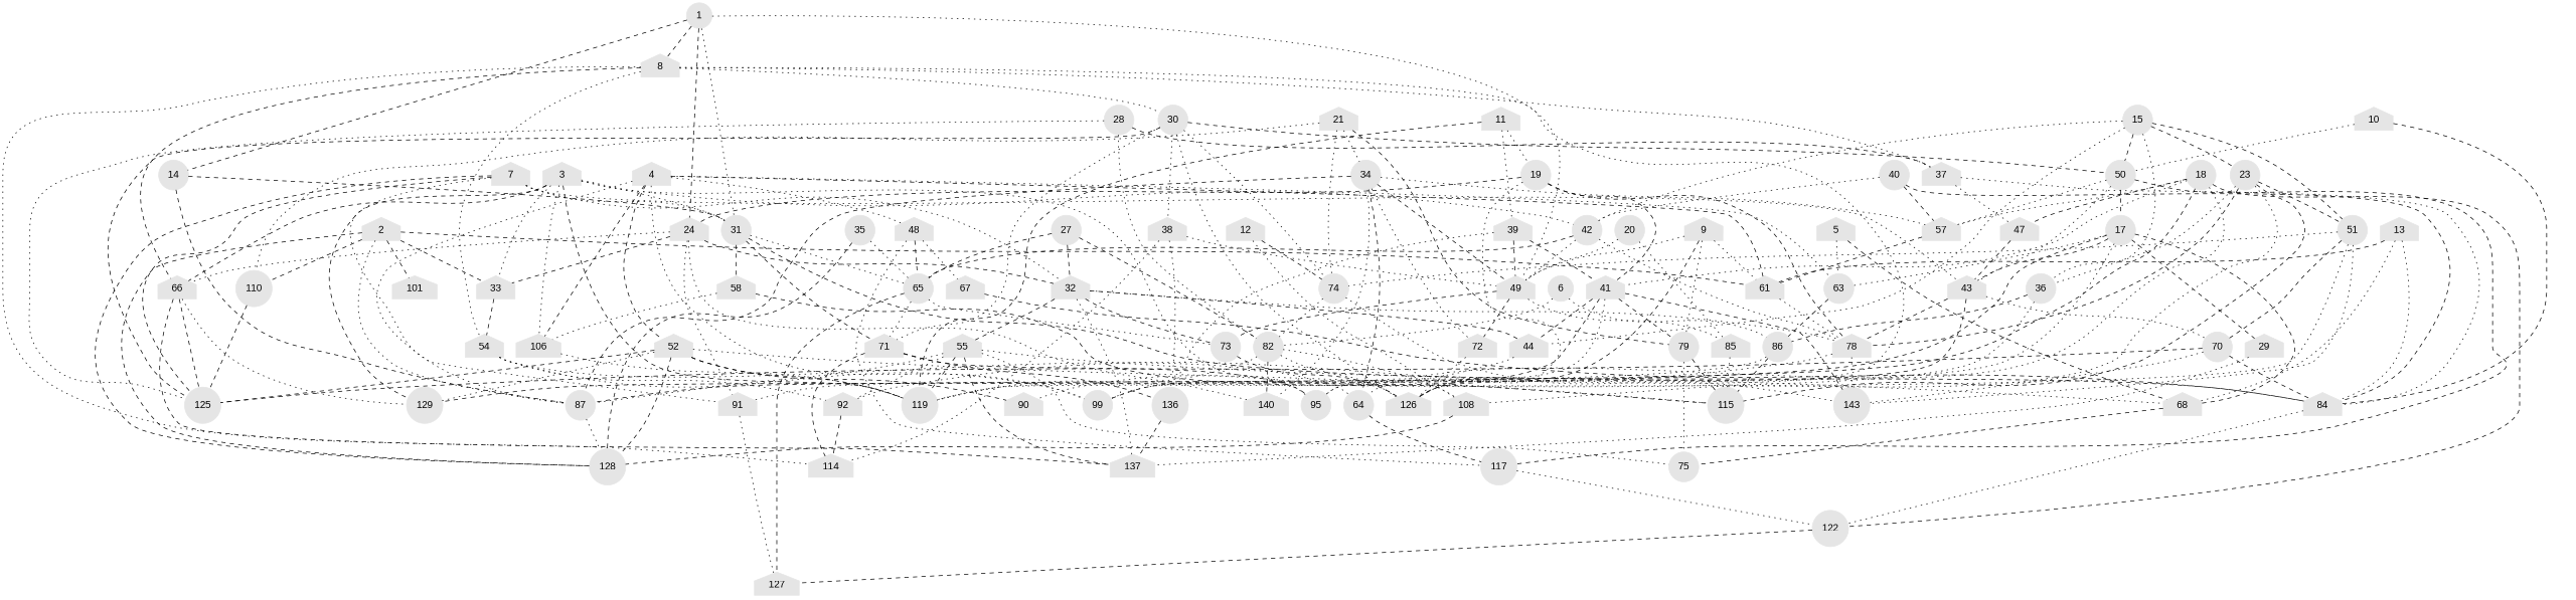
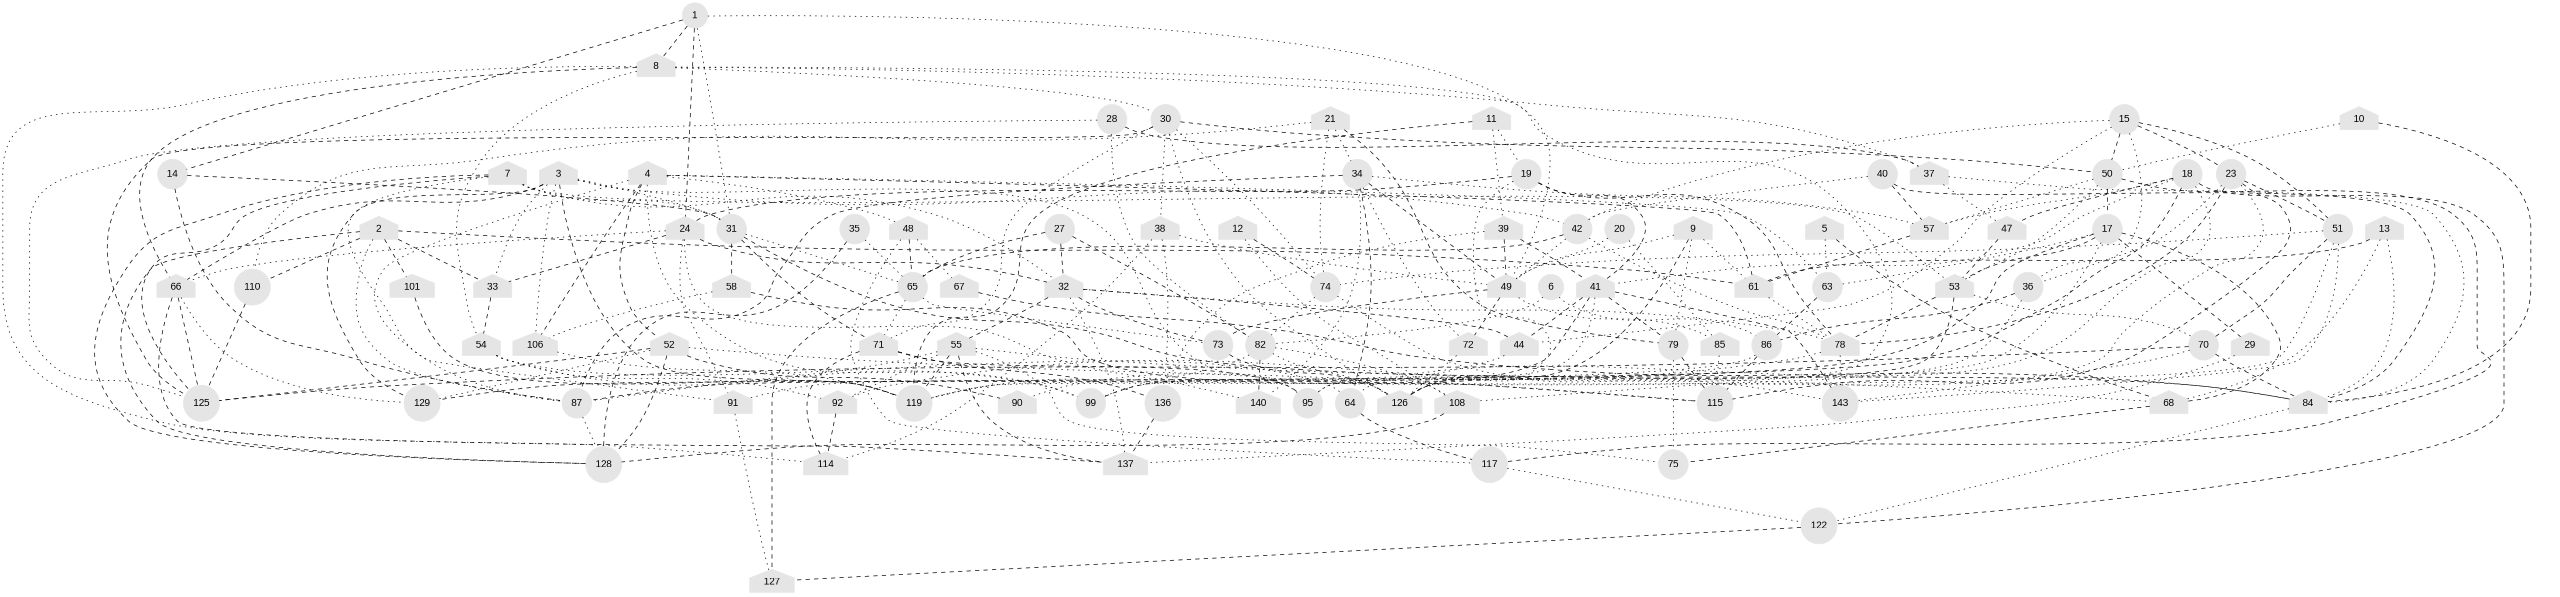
  graph {
    fontname="Liberation Sans"
    node [color=gray90 fontname="Liberation Sans" shape=house style=filled]
    edge [fontname="Liberation Sans" style=dotted]
    1 [shape=circle super="+103"]
    8 [super="+25"]
    14 [shape=circle]
    24 [super="+118"]
    31 [shape=circle super="+102"]
    49 [super="+60"]
    66 [super="+79"]
    95 [shape=circle super="+120"]
    30 [shape=circle super="+45"]
    37
    54 [super="+132"]
    114 [super="+123"]
    87 [shape=circle super="+113"]
    33 [super="+89"]
    32 [super="+46"]
    91
    140
    84 [super="+94"]
    65 [shape=circle super="+121"]
    71 [super="+134"]
    58 [super="+97"]
    85
    73 [shape=circle super="+93"]
    72
    2 [super="+16"]
    61 [super="+77"]
    101
    110 [shape=circle]
    128 [shape=circle super="+142"]
    78 [super="+141"]
    119 [shape=circle super="+124"]
    125 [shape=circle super="+133"]
    3 [super="+26"]
    42 [shape=circle super="+98"]
    106
    129 [shape=circle]
    137
    4 [super="+56"]
    48
    52 [super="+62"]
    63 [shape=circle super="+81"]
    99 [shape=circle]
    67
    117 [shape=circle]
    115 [shape=circle super="+131"]
    90
    86 [shape=circle super="+116"]
    5
    68
    75 [shape=circle]
    82 [shape=circle super="+109"]
    126 [super="+130"]
    108
    6 [shape=circle]
    7 [super="+107"]
-   53 [super="+83" label=43]
+   53 [super="+83"]
    44 [super="+112"]
    55 [super="+105"]
    70 [shape=circle super="+96"]
    127
    50 [shape=circle super="+138"]
    74 [shape=circle]
    38
    47
    64 [shape=circle]
    92
    9 [super="+135"]
    n68 [label=79 shape=circle super="+104"]
    17 [shape=circle super="+100"]
    29
    10
    57
    122 [shape=circle]
    11 [super="+43"]
    19 [shape=circle super="+111"]
    39
    41 [super="+69"]
    136 [shape=circle]
    12
    143 [shape=circle]
    13
    15 [shape=circle super="+76"]
    23 [shape=circle super="+139"]
    36 [shape=circle]
    51 [shape=circle super="+88"]
    18 [shape=circle super="+22"]
    20 [shape=circle]
    34 [shape=circle super="+80"]
    21
    27 [shape=circle]
    28 [shape=circle]
    35 [shape=circle]
    40 [shape=circle]
    1 -- 8 [style=dashed]
    1 -- 14 [style=dashed]
    1 -- 24 [style=dashed]
    1 -- 31
    1 -- 49
    8 -- 66 [style=dashed]
    8 -- 95
    8 -- 30
    8 -- 37
    8 -- 54
    8 -- 114
    14 -- 31 [style=dashed]
    14 -- 87 [style=dashed]
    24 -- 66
    24 -- 33 [style=dashed]
    24 -- 32 [style=dashed]
    24 -- 91
    24 -- 140
    31 -- 84 [style=dashed]
    31 -- 65
    31 -- 71 [style=dashed]
    31 -- 58 [style=dashed]
    49 -- 85
    49 -- 73 [style=dashed]
    49 -- 72 [style=dashed]
    66 -- 125 [style=dashed]
    66 -- 129
    66 -- 137 [style=dashed]
    30 -- 71
    30 -- 125 [style=dashed]
    30 -- 126
    30 -- 50 [style=dashed]
    30 -- 74
    30 -- 38
    37 -- 84
    37 -- 47
    54 -- 99
    54 -- 64
    54 -- 92
    87 -- 128
    33 -- 54 [style=dashed]
    32 -- 73 [style=dashed]
    32 -- 78 [weight=2]
    32 -- 137
    32 -- 44 [style=dashed weight=2]
    32 -- 55 [style=dashed]
    91 -- 127
    84 -- 122
    65 -- 71
    65 -- 73
    65 -- 127 [style=dashed]
    71 -- 95 [style=dashed]
    71 -- 114 [style=dashed]
    71 -- 136 [style=dashed]
    58 -- 106
    58 -- 115 [style=dashed]
    85 -- 115
    73 -- 126 [style=dashed]
    72 -- 126
    2 -- 87
    2 -- 33 [style=dashed]
    2 -- 61 [style=dashed]
    2 -- 101 [style=dashed]
    2 -- 110 [style=dashed]
    2 -- 128 [style=dashed]
    61 -- 78
-   52 -- 119 [style=dashed]
+   101 -- 119 [style=dashed]
    110 -- 125 [style=dashed]
    78 -- 92
    78 -- 143
    3 -- 31
    3 -- 66 [style=dashed]
    3 -- 95
    3 -- 33
    3 -- 119 [style=dashed]
    3 -- 42
    3 -- 106
    3 -- 129 [style=dashed]
    42 -- 49
    42 -- 65 [style=dashed]
    42 -- 78
    106 -- 119
    4 -- 87
    4 -- 61 [style=dashed weight=2]
    4 -- 106 [style=dashed]
    4 -- 48
    4 -- 52 [style=dashed]
    4 -- 63
    4 -- 99
    48 -- 65 [style=dashed]
    48 -- 67
    48 -- 117
    52 -- 128 [style=dashed]
    52 -- 125 [style=dashed]
    52 -- 129
    52 -- 115
    52 -- 90 [style=dashed]
    63 -- 86 [style=dashed]
    67 -- 84 [style=dashed]
    117 -- 122
    86 -- 91
    86 -- 115 [style=dashed]
    5 -- 63
    5 -- 68 [style=dashed]
    68 -- 75 [style=dashed]
    82 -- 140 [style=dashed]
    82 -- 119
    82 -- 126
    82 -- 108
    108 -- 128 [style=dashed]
    6 -- 86
    6 -- 82
    7 -- 31
    7 -- 32
    7 -- 91
    7 -- 128 [style=dashed]
    7 -- 125 [style=dashed]
    7 -- 53
    53 -- 78 [style=dashed]
    53 -- 126 [style=dashed]
    53 -- 70
    44 -- 90
    55 -- 87
    55 -- 119 [style=dashed]
    55 -- 137 [style=dashed]
    55 -- 68
    55 -- 75
    55 -- 92
    70 -- 84 [style=dashed]
    70 -- 125 [style=dashed]
    70 -- 143
    50 -- 117 [style=dashed]
    50 -- 53
    50 -- 17 [style=dashed]
    50 -- 57
    74 -- 82
    74 -- 143
    38 -- 49
    38 -- 114
    38 -- 136
    47 -- 53 [style=dashed weight=2]
    64 -- 117 [style=dashed]
    92 -- 114 [style=dashed]
    9 -- 49
    9 -- 61
    9 -- 126 [style=dashed]
    9 -- n68
    n68 -- 115 [style=dashed]
    n68 -- 75
    17 -- 129 [style=dashed]
    17 -- 63
    17 -- 99
    17 -- 68 [style=dashed]
    17 -- 53 [style=dashed]
    17 -- 29 [style=dashed]
    29 -- 137
    10 -- 84 [style=dashed]
    10 -- 50
    57 -- 61 [style=dashed]
    122 -- 127 [style=dashed]
    11 -- 119 [style=dashed]
    11 -- 19
    11 -- 39
    19 -- 24 [style=dashed]
    19 -- 78 [style=dashed]
    19 -- 126
    19 -- 41 [style=dashed]
    39 -- 49 [style=dashed]
    39 -- 41 [style=dashed]
    39 -- 136
    41 -- 95
    41 -- 99 [style=dashed]
    41 -- 44 [style=dashed]
    41 -- n68 [style=dashed]
    41 -- 143 [style=dashed]
    136 -- 137 [style=dashed]
    12 -- 108
    12 -- 74 [style=dashed]
    13 -- 84
    13 -- 61 [style=dashed]
    13 -- 68
    15 -- 42
    15 -- 44
    15 -- 50 [style=dashed]
    15 -- 23 [style=dashed]
    15 -- 36
    15 -- 51 [style=dashed]
    23 -- 78 [style=dashed]
    23 -- 115 [style=dashed]
    23 -- 108
    23 -- 36
    23 -- 51 [style=dashed]
    36 -- 119
    36 -- 86 [style=dashed weight=2]
    51 -- 119
    51 -- 70 [style=dashed]
    51 -- 74
    51 -- 143
    18 -- 87 [style=dashed]
    18 -- 47 [style=dashed]
    18 -- 64
    18 -- 57
    18 -- 122 [style=dashed]
    18 -- 41
    20 -- 49
    20 -- 85
    34 -- 49 [style=dashed]
    34 -- 87 [style=dashed]
    34 -- 140
    34 -- 72
    34 -- 64 [style=dashed]
    34 -- 57
    21 -- 110
    21 -- 74
    21 -- n68 [style=dashed]
    21 -- 34
    27 -- 32 [style=dashed]
    27 -- 65 [style=dashed]
    27 -- 82 [style=dashed weight=2]
    28 -- 37 [style=dashed]
    28 -- 125
    28 -- 82
    35 -- 65
    35 -- 128 [style=dashed]
    40 -- 84 [style=dashed]
    40 -- 42
    40 -- 57 [style=dashed]
  }
